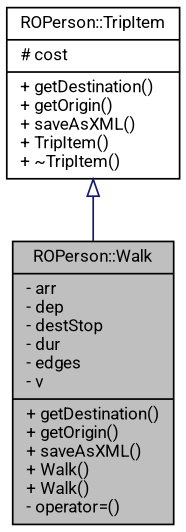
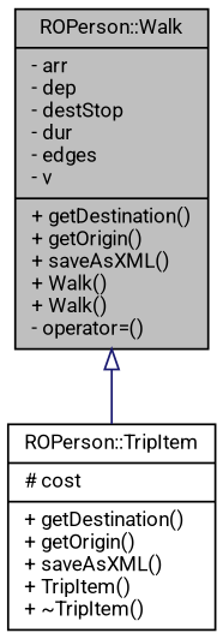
  digraph {
    fontname=Roboto
    node [color=black fontname=Roboto fontsize=10 shape=record style=filled]
    n1 [fillcolor=grey75 fontcolor=black height=0.2 label="{ROPerson::Walk\n|- arr\l- dep\l- destStop\l- dur\l- edges\l- v\l|+ getDestination()\l+ getOrigin()\l+ saveAsXML()\l+ Walk()\l+ Walk()\l- operator=()\l}" width=0.4]
    n2 [fillcolor=white height=0.2 label="{ROPerson::TripItem\n|# cost\l|+ getDestination()\l+ getOrigin()\l+ saveAsXML()\l+ TripItem()\l+ ~TripItem()\l}" width=0.4]
-   n2 -> n1 [arrowtail=onormal color=midnightblue dir=back fontname=Roboto fontsize=10 labelfontname=Helvetica labelfontsize=10 style=solid]
+   n1 -> n2 [arrowtail=onormal color=midnightblue dir=back fontname=Roboto fontsize=10 labelfontname=Helvetica labelfontsize=10 style=solid]
  }
